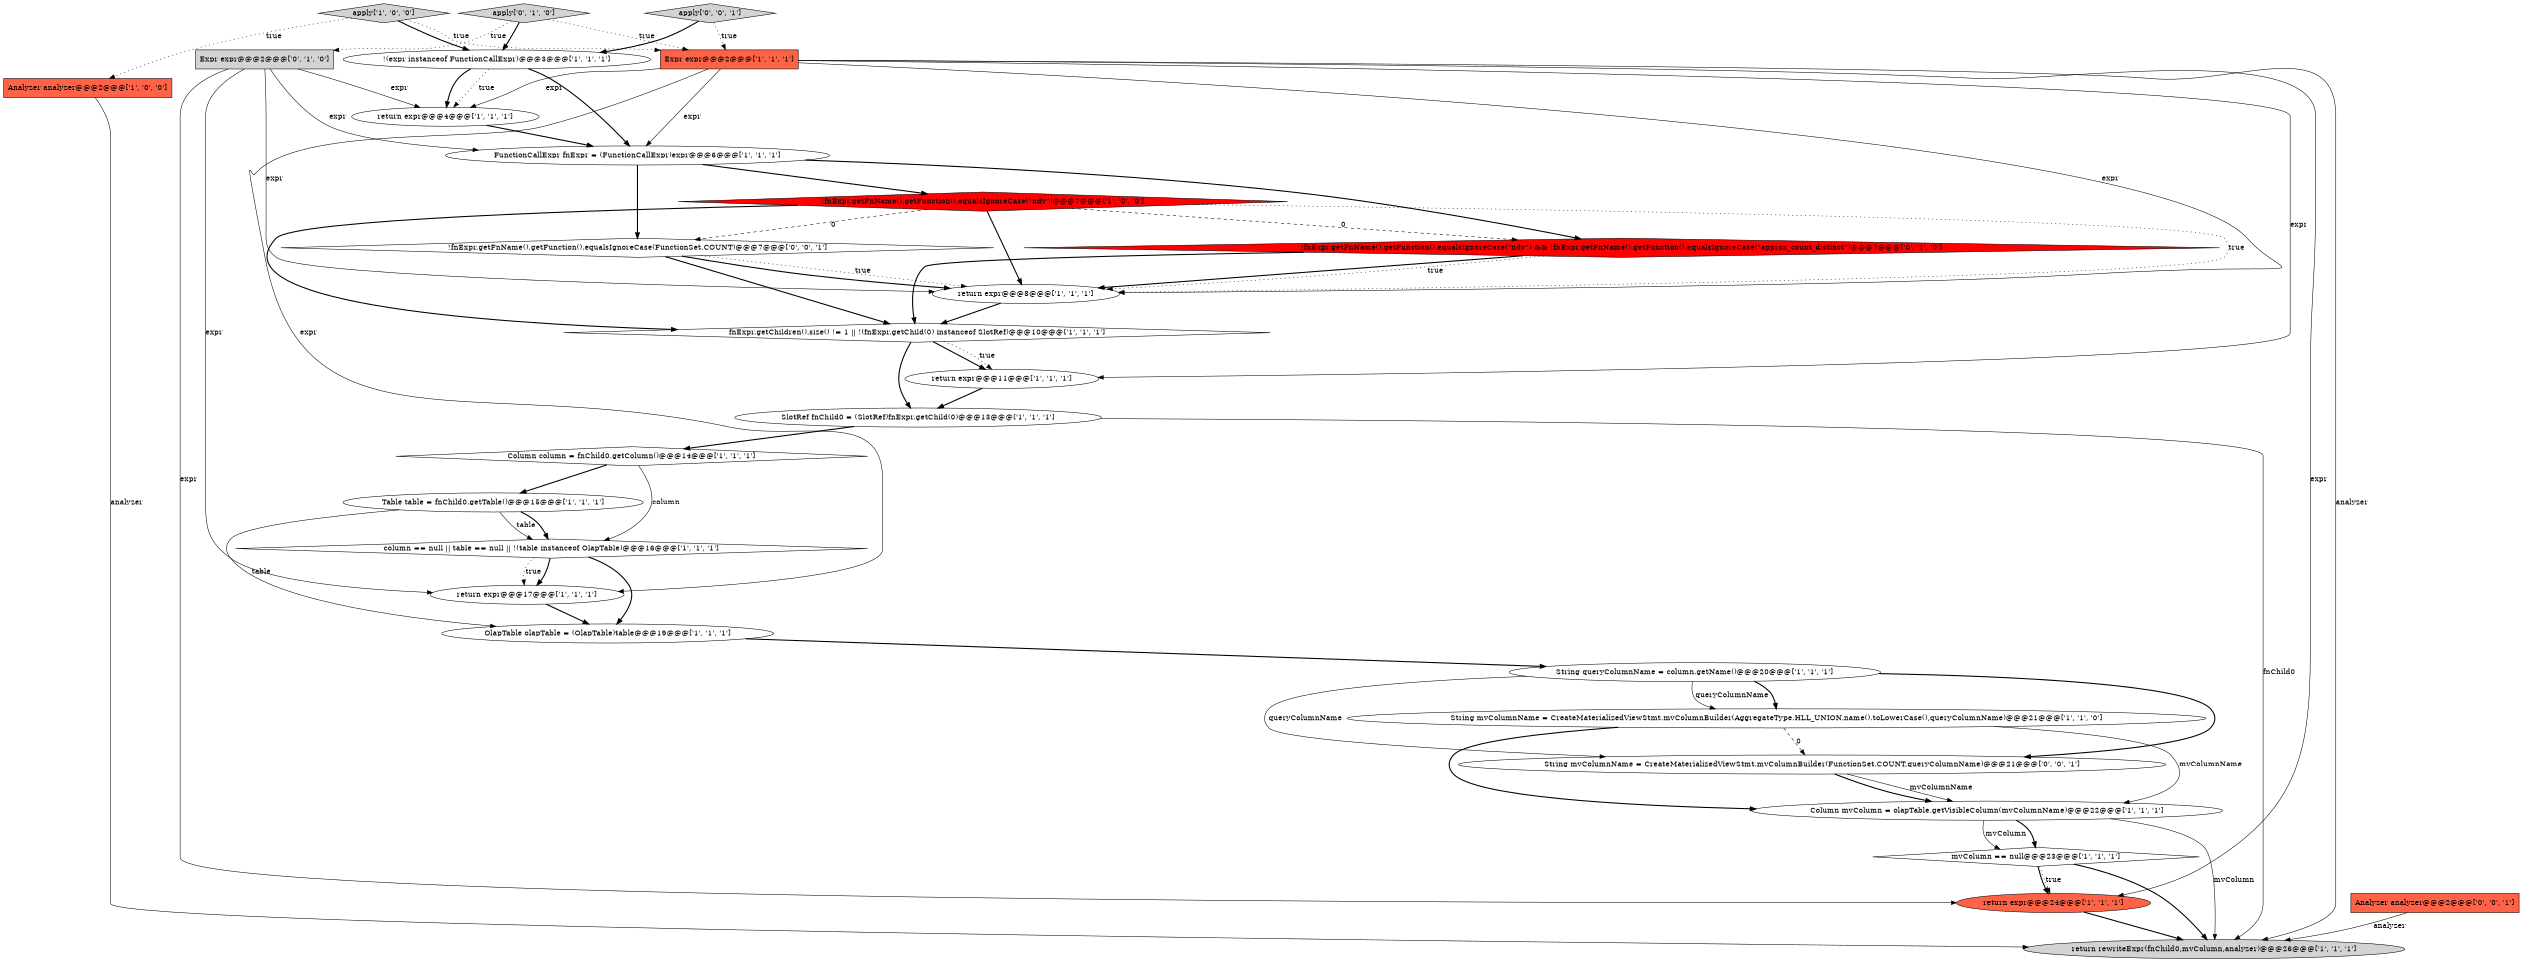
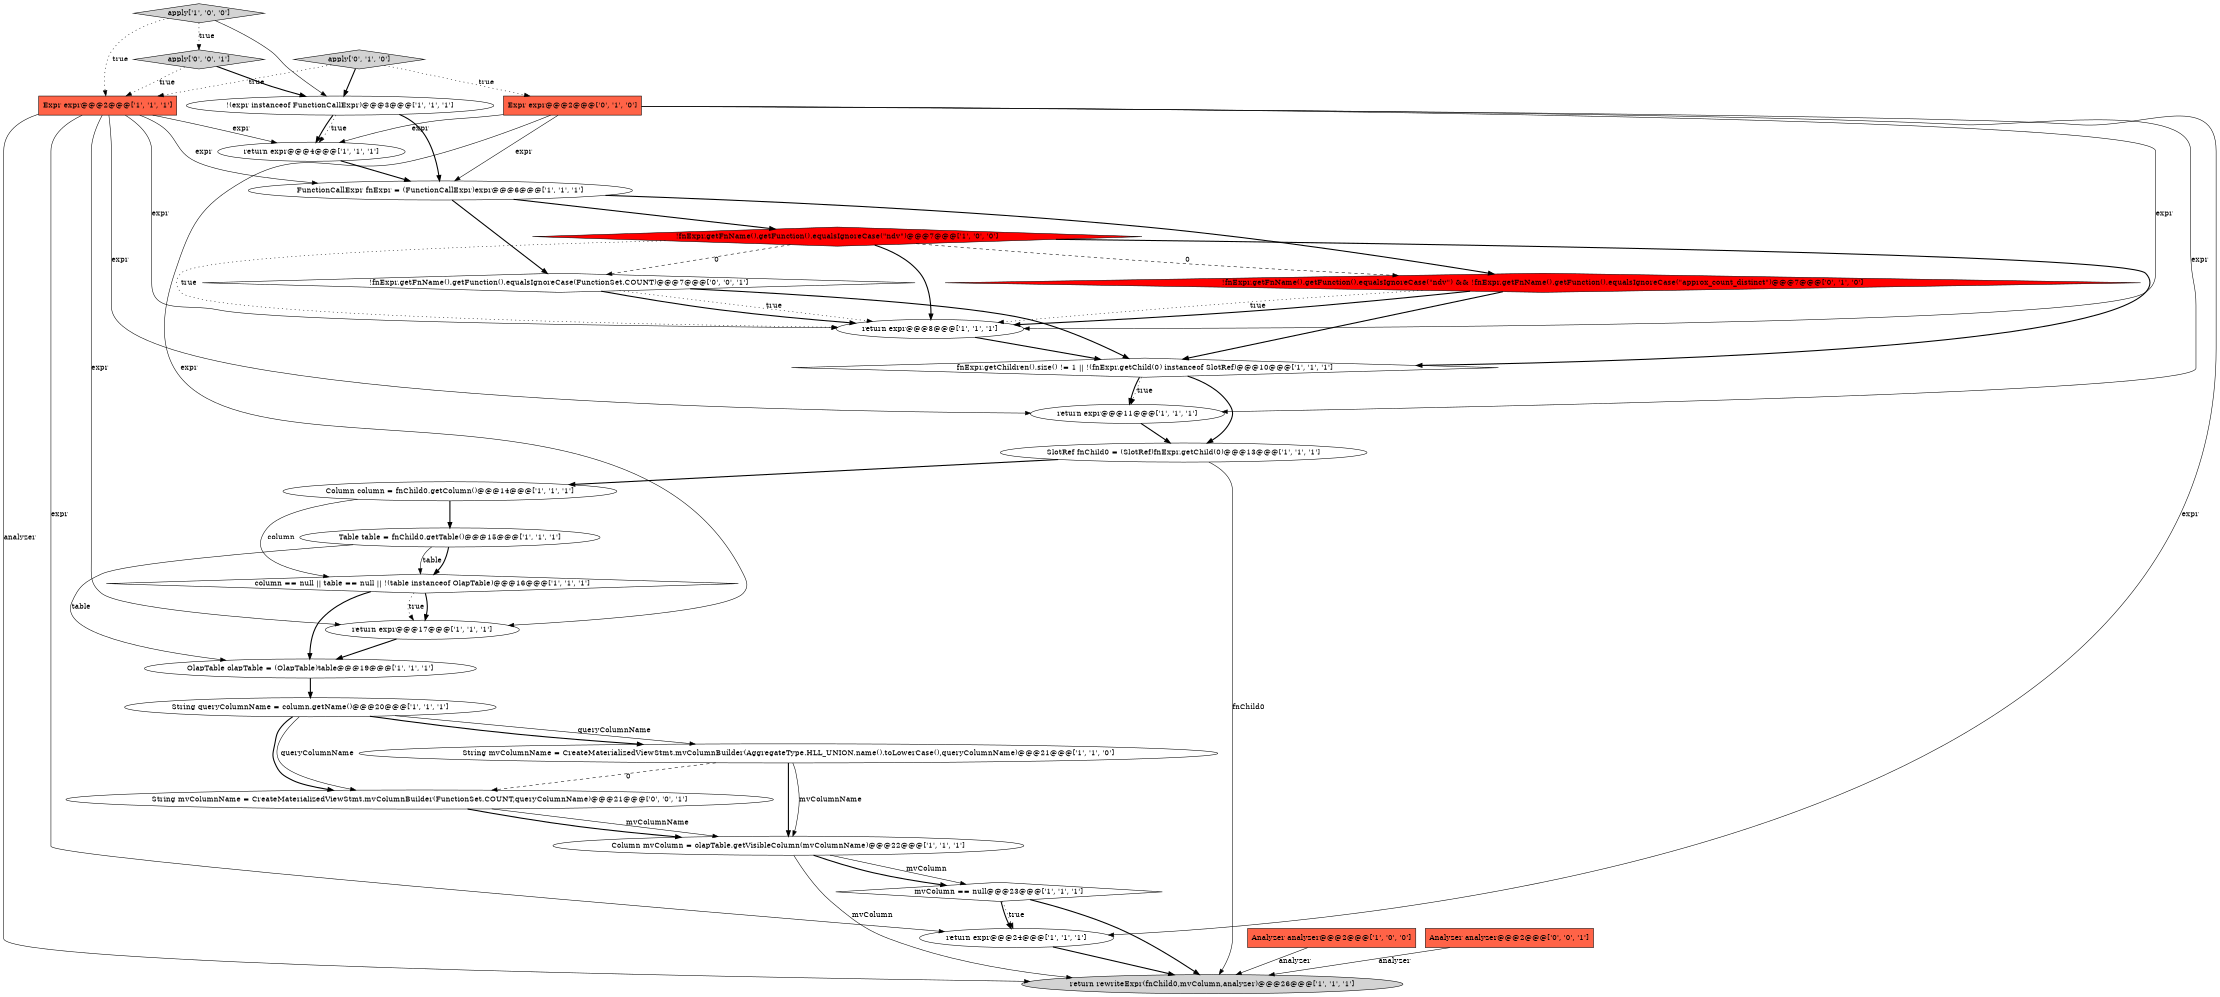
  digraph {
    node [fillcolor=white shape=ellipse style=filled]
    edge [style=bold]
    n1 [label="return expr@@@17@@@['1', '1', '1']"]
    n2 [label="OlapTable olapTable = (OlapTable)table@@@19@@@['1', '1', '1']"]
    n3 [label="String queryColumnName = column.getName()@@@20@@@['1', '1', '1']"]
    n4 [label="FunctionCallExpr fnExpr = (FunctionCallExpr)expr@@@6@@@['1', '1', '1']"]
    n5 [fillcolor=red label="!fnExpr.getFnName().getFunction().equalsIgnoreCase(\"ndv\") && !fnExpr.getFnName().getFunction().equalsIgnoreCase(\"approx_count_distinct\")@@@7@@@['0', '1', '0']" shape=diamond]
    n6 [label="!fnExpr.getFnName().getFunction().equalsIgnoreCase(FunctionSet.COUNT)@@@7@@@['0', '0', '1']" shape=diamond]
    n7 [fillcolor=red label="!fnExpr.getFnName().getFunction().equalsIgnoreCase(\"ndv\")@@@7@@@['1', '0', '0']" shape=diamond]
    n8 [label="return expr@@@8@@@['1', '1', '1']"]
    n9 [label="fnExpr.getChildren().size() != 1 || !(fnExpr.getChild(0) instanceof SlotRef)@@@10@@@['1', '1', '1']" shape=diamond]
    n10 [label="return expr@@@11@@@['1', '1', '1']"]
    n11 [label="SlotRef fnChild0 = (SlotRef)fnExpr.getChild(0)@@@13@@@['1', '1', '1']"]
-   n12 [label="Column column = fnChild0.getColumn()@@@14@@@['1', '1', '1']" shape=diamond]
+   n12 [label="Column column = fnChild0.getColumn()@@@14@@@['1', '1', '1']"]
    n13 [fillcolor=lightgray label="return rewriteExpr(fnChild0,mvColumn,analyzer)@@@26@@@['1', '1', '1']"]
    n14 [label="Table table = fnChild0.getTable()@@@15@@@['1', '1', '1']"]
    n15 [label="column == null || table == null || !(table instanceof OlapTable)@@@16@@@['1', '1', '1']" shape=diamond]
    n16 [label="String mvColumnName = CreateMaterializedViewStmt.mvColumnBuilder(AggregateType.HLL_UNION.name().toLowerCase(),queryColumnName)@@@21@@@['1', '1', '0']"]
    n17 [label="String mvColumnName = CreateMaterializedViewStmt.mvColumnBuilder(FunctionSet.COUNT,queryColumnName)@@@21@@@['0', '0', '1']"]
    n18 [label="Column mvColumn = olapTable.getVisibleColumn(mvColumnName)@@@22@@@['1', '1', '1']"]
    n19 [label="mvColumn == null@@@23@@@['1', '1', '1']" shape=diamond]
-   n20 [fillcolor=tomato label="return expr@@@24@@@['1', '1', '1']"]
+   n20 [label="return expr@@@24@@@['1', '1', '1']"]
    n21 [fillcolor=lightgray label="apply['1', '0', '0']" shape=diamond]
    n22 [label="!(expr instanceof FunctionCallExpr)@@@3@@@['1', '1', '1']"]
    n23 [fillcolor=tomato label="Expr expr@@@2@@@['1', '1', '1']" shape=box]
    n24 [fillcolor=tomato label="Analyzer analyzer@@@2@@@['1', '0', '0']" shape=box]
    n25 [label="return expr@@@4@@@['1', '1', '1']"]
    n26 [fillcolor=lightgray label="apply['0', '1', '0']" shape=diamond]
-   n27 [fillcolor=lightgray label="Expr expr@@@2@@@['0', '1', '0']" shape=box]
+   n27 [fillcolor=tomato label="Expr expr@@@2@@@['0', '1', '0']" shape=box]
    n28 [fillcolor=tomato label="Analyzer analyzer@@@2@@@['0', '0', '1']" shape=box]
    n29 [fillcolor=lightgray label="apply['0', '0', '1']" shape=diamond]
    n1 -> n2
    n2 -> n3
    n3 -> n16 [label=queryColumnName style=solid]
    n3 -> n16
    n3 -> n17 [label=queryColumnName style=solid]
    n3 -> n17
    n4 -> n5
    n4 -> n6
    n4 -> n7
    n5 -> n8
    n5 -> n8 [label=true style=dotted]
    n5 -> n9
    n6 -> n8 [label=true style=dotted]
    n6 -> n8
    n6 -> n9
    n7 -> n5 [label=0 style=dashed]
    n7 -> n6 [label=0 style=dashed]
    n7 -> n8
    n7 -> n8 [label=true style=dotted]
    n7 -> n9
    n8 -> n9
    n9 -> n10
    n9 -> n10 [label=true style=dotted]
    n9 -> n11
    n10 -> n11
    n11 -> n12
    n11 -> n13 [label=fnChild0 style=solid]
    n12 -> n14
    n12 -> n15 [label=column style=solid]
    n14 -> n2 [label=table style=solid]
    n14 -> n15 [label=table style=solid]
    n14 -> n15
    n15 -> n1
    n15 -> n1 [label=true style=dotted]
    n15 -> n2
    n16 -> n17 [label=0 style=dashed]
    n16 -> n18 [label=mvColumnName style=solid]
    n16 -> n18
    n17 -> n18 [label=mvColumnName style=solid]
    n17 -> n18
    n18 -> n13 [label=mvColumn style=solid]
    n18 -> n19
    n18 -> n19 [label=mvColumn style=solid]
    n19 -> n13
    n19 -> n20
    n19 -> n20 [label=true style=dotted]
    n20 -> n13
-   n21 -> n22
+   n21 -> n22 [style=solid]
    n21 -> n23 [label=true style=dotted]
-   n21 -> n24 [label=true style=dotted]
+   n21 -> n29 [label=true style=dotted]
    n22 -> n4
    n22 -> n25
    n22 -> n25 [label=true style=dotted]
    n23 -> n1 [label=expr style=solid]
    n23 -> n4 [label=expr style=solid]
    n23 -> n8 [label=expr style=solid]
    n23 -> n10 [label=expr style=solid]
    n23 -> n13 [label=analyzer style=solid]
    n23 -> n20 [label=expr style=solid]
    n23 -> n25 [label=expr style=solid]
    n24 -> n13 [label=analyzer style=solid]
    n25 -> n4
    n26 -> n22
    n26 -> n23 [label=true style=dotted]
    n26 -> n27 [label=true style=dotted]
    n27 -> n1 [label=expr style=solid]
    n27 -> n4 [label=expr style=solid]
    n27 -> n8 [label=expr style=solid]
+   n27 -> n10 [label=expr style=solid]
    n27 -> n20 [label=expr style=solid]
    n27 -> n25 [label=expr style=solid]
    n28 -> n13 [label=analyzer style=solid]
    n29 -> n22
    n29 -> n23 [label=true style=dotted]
  }
